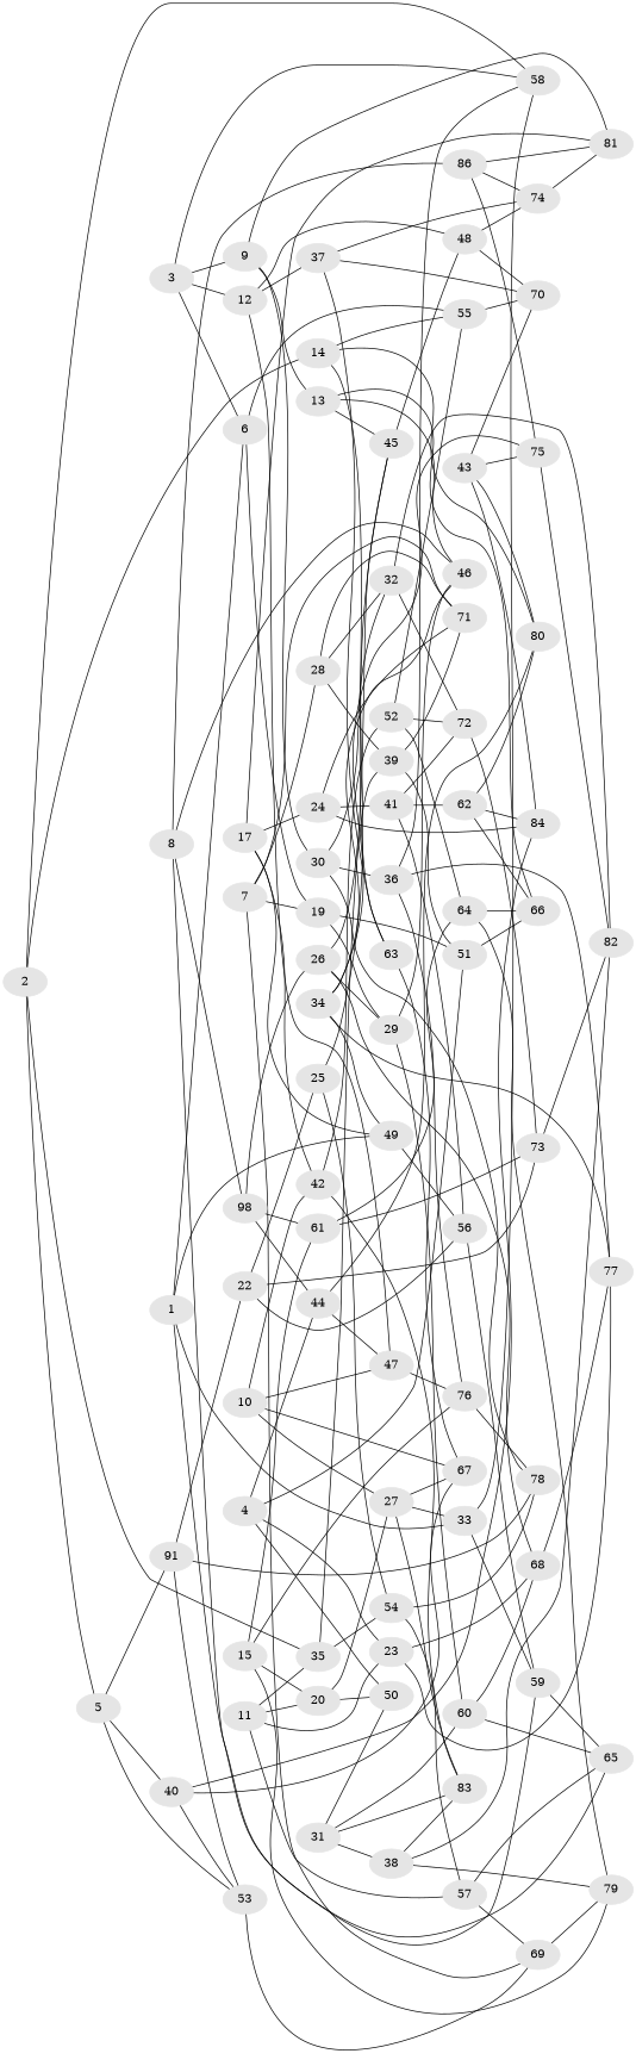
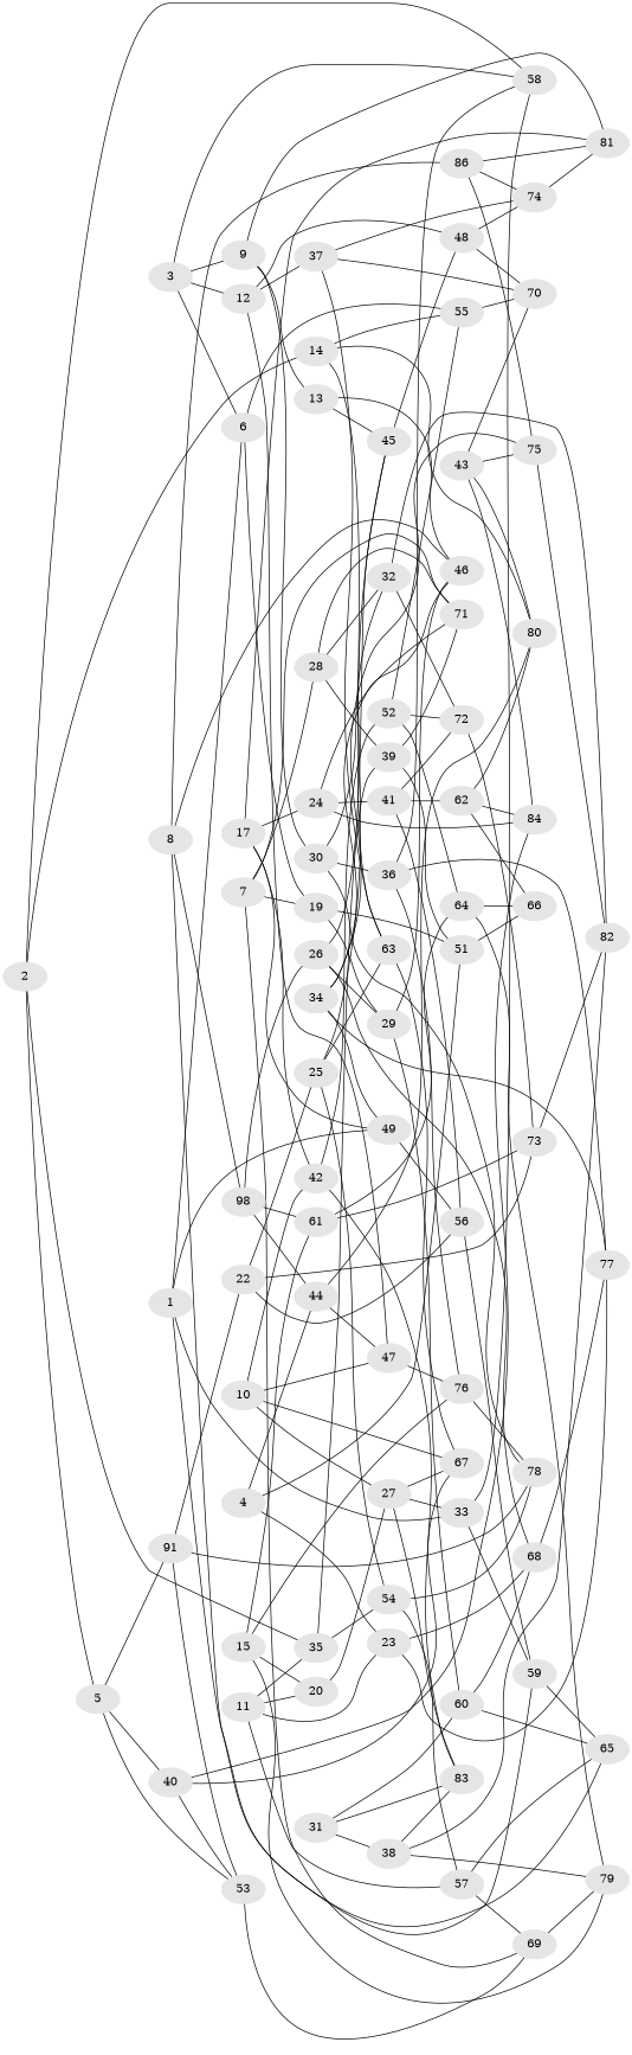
  graph {
    rankdir=LR
    node [color=gray90 style=filled]
    1
    6
    33
    49
    59
    19
    55
    58
    56
    65
    2
    5
    14
    35
    n15 [label=91]
    40
    53
    63
    80
    54
    39
    3
    9
    12
    13
    30
    81
    47
    37
    48
    4
    23
    44
-   50
    51
    68
    77
    66
    22
    78
    67
    84
    69
    29
    70
    7
    28
    71
    32
    79
    n51 [label=86]
    8
    n53 [label=98]
    46
    74
    75
    61
    26
    45
    36
    10
    27
    42
    83
    52
    76
    11
    20
    57
    15
    73
    64
    82
    17
    24
    41
    60
    25
    72
    62
    31
    38
    34
    43
    1 -- 6
    1 -- 33
    1 -- 49
    1 -- 59
    6 -- 19
    6 -- 55
    33 -- 59
    33 -- 58
    49 -- 56
    59 -- 65
    19 -- 51
    19 -- 29
    55 -- 70
    56 -- 59
    2 -- 58
    2 -- 5
    2 -- 14
    2 -- 35
    5 -- n15
    5 -- 40
    5 -- 53
    14 -- 55
    14 -- 63
    14 -- 80
    35 -- 54
    35 -- 39
    n15 -- 53
    n15 -- 22
    n15 -- 78
    40 -- 53
    40 -- 67
    40 -- 84
    53 -- 69
    63 -- 67
    54 -- 78
    54 -- 57
    39 -- 51
    39 -- 71
    3 -- 6
    3 -- 58
    3 -- 9
    3 -- 12
    9 -- 13
    9 -- 30
    9 -- 81
    12 -- 47
    12 -- 37
    12 -- 48
-   13 -- 66
    13 -- 46
    13 -- 45
    30 -- 78
    30 -- 32
    30 -- 36
    47 -- 76
    37 -- 63
    37 -- 70
    37 -- 74
    48 -- 70
    48 -- 74
    4 -- 23
    4 -- 44
-   4 -- 50
    4 -- 51
    23 -- 68
    23 -- 77
    44 -- 80
    44 -- 47
    51 -- 66
    68 -- 77
    22 -- 56
    22 -- 73
    22 -- 25
    69 -- 79
    29 -- 46
    29 -- 60
    7 -- 19
    7 -- 69
    7 -- 28
    7 -- 71
    28 -- 39
    28 -- 71
    28 -- 32
    32 -- 82
    32 -- 72
    n51 -- 81
    n51 -- 74
    n51 -- 75
    8 -- 65
    8 -- n51
    8 -- n53
    8 -- 46
    n53 -- 44
    n53 -- 61
    n53 -- 26
    74 -- 81
    75 -- 82
    61 -- 73
    61 -- 64
    26 -- 68
    26 -- 29
    26 -- 45
    45 -- 48
    36 -- 58
    36 -- 77
    36 -- 76
    10 -- 47
    10 -- 67
    10 -- 27
    10 -- 42
    27 -- 33
    27 -- 67
    27 -- 83
    42 -- 83
    42 -- 52
    52 -- 55
    52 -- 64
    52 -- 72
    76 -- 78
    11 -- 35
    11 -- 23
    11 -- 20
    11 -- 57
-   20 -- 50
    20 -- 27
    57 -- 65
    57 -- 69
    15 -- 79
    15 -- 61
    15 -- 76
    15 -- 20
    73 -- 82
    64 -- 66
    64 -- 79
    17 -- 49
    17 -- 81
    17 -- 42
    17 -- 24
    24 -- 84
    24 -- 71
    24 -- 41
    41 -- 56
    41 -- 72
    41 -- 62
    60 -- 65
    60 -- 68
+   25 -- 63
    25 -- 54
    25 -- 45
    72 -- 73
    62 -- 80
    62 -- 66
    62 -- 84
-   31 -- 50
    31 -- 83
    31 -- 60
    31 -- 38
    38 -- 79
    38 -- 83
    38 -- 82
    34 -- 49
    34 -- 77
    34 -- 46
    34 -- 75
    43 -- 80
    43 -- 84
    43 -- 70
    43 -- 75
  }
